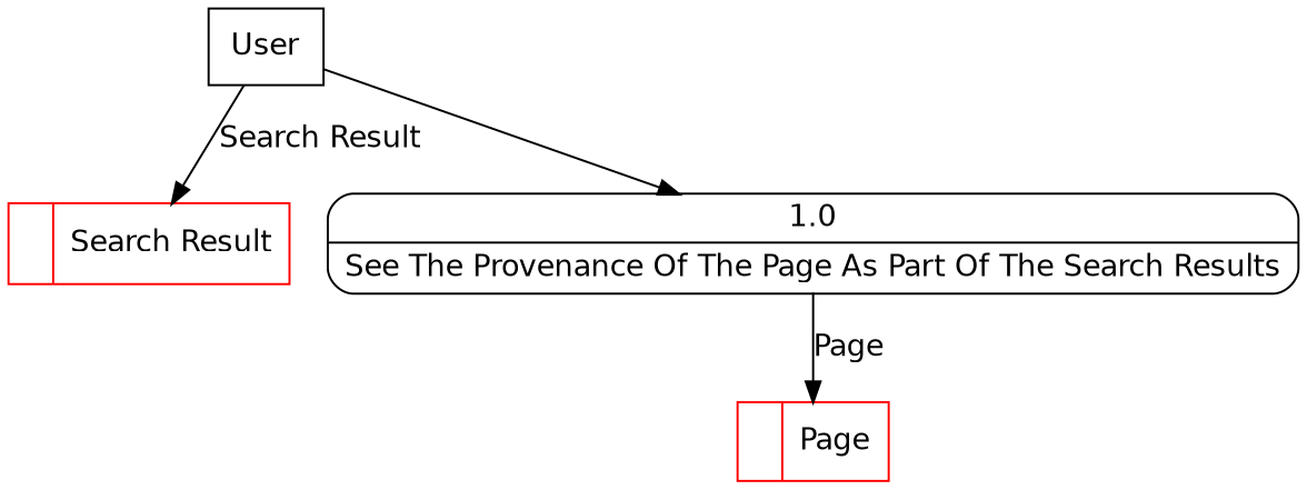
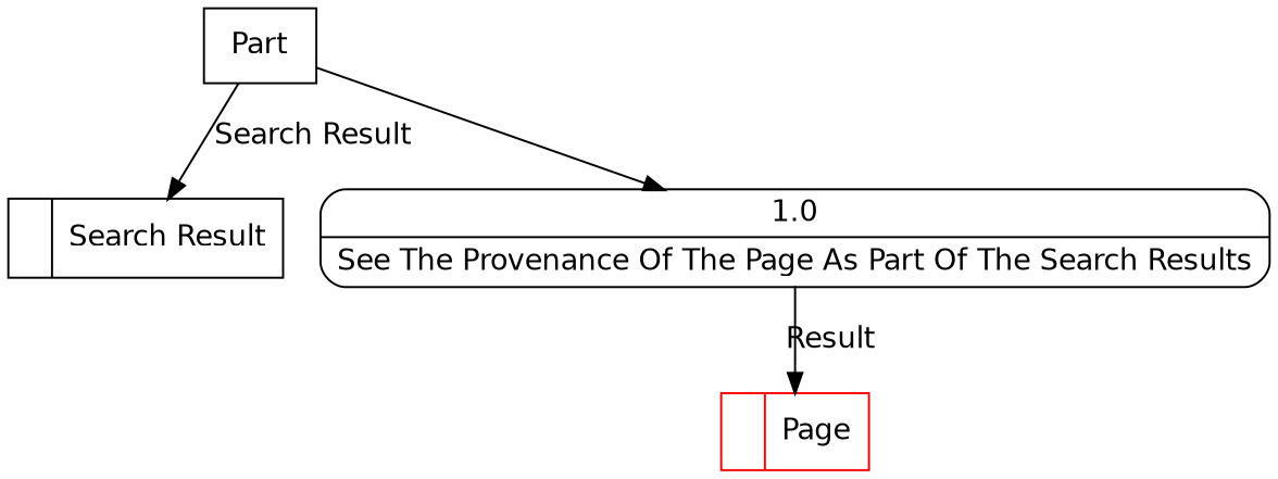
  digraph {
    fontname="DejaVu Sans"
    node [fontname="DejaVu Sans" shape=record]
    edge [fontname="DejaVu Sans"]
    n1 [color=red label="<f0>  |<f1> Page "]
-   n2 [color=red label="<f0>  |<f1> Search Result "]
-   n3 [label=User shape=box]
+   n2 [color=black label="<f0>  |<f1> Search Result "]
+   n3 [label=Part shape=box]
    n4 [label="{<f0> 1.0|<f1> See The Provenance Of The Page As Part Of The Search Results }" shape=Mrecord]
    n3 -> n2 [label="Search Result"]
    n3 -> n4
-   n4 -> n1 [label=Page]
+   n4 -> n1 [label=Result]
  }
